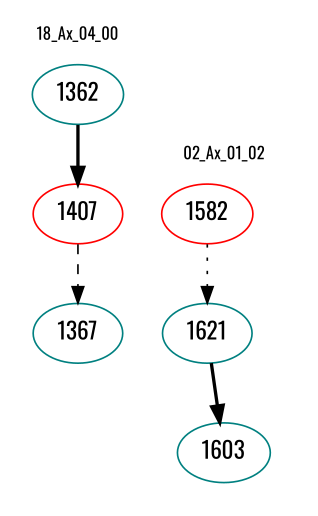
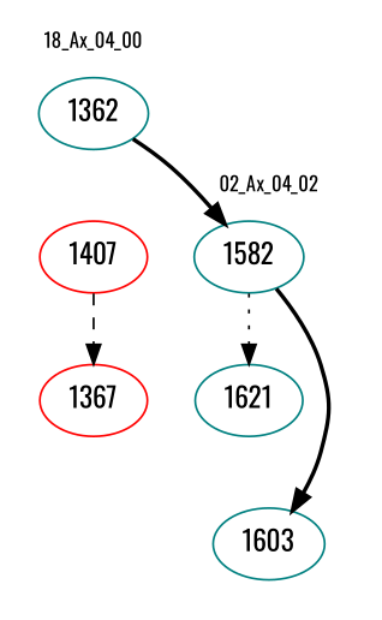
  digraph {
    fontname=Oswald
    node [color=teal fontname=Oswald]
    edge [color=black fontname=Oswald style=bold]
-   n1 [color=red label=1582]
+   n1 [label=1582]
    n2 [label=1621]
    n3 [label=1603]
    n4 [label=1362]
    n5 [color=red label=1407]
-   n6 [label=1367]
+   n6 [color=red label=1367]
    subgraph cluster_1 {
      color=white
      fontsize=10
-     label="02_Ax_01_02"
+     label="02_Ax_04_02"
      n1
      n2
      n3
    }
    subgraph cluster_2 {
      color=white
      fontsize=10
      label="18_Ax_04_00"
      n4
      n5
      n6
    }
    n1 -> n2 [style=dotted]
-   n2 -> n3
-   n4 -> n5
+   n1 -> n3
+   n4 -> n1
    n5 -> n6 [style=dashed]
  }
